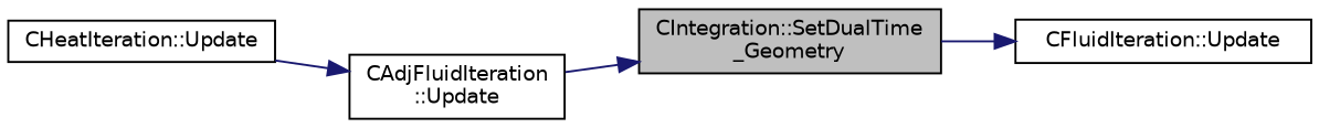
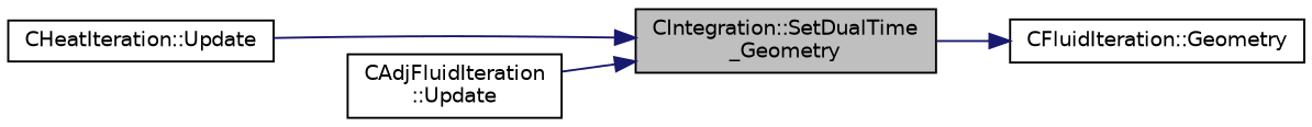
  digraph {
    rankdir=RL
    node [color=black fillcolor=white fontname=Helvetica fontsize=10 shape=record style=filled]
    edge [color=midnightblue dir=back fontname=Helvetica fontsize=10 labelfontname=Helvetica labelfontsize=10 style=solid]
    n1 [fillcolor=grey75 fontcolor=black height=0.2 label="CIntegration::SetDualTime\l_Geometry" width=0.4]
    n2 [height=0.2 label="CHeatIteration::Update" width=0.4]
    n3 [height=0.2 label="CAdjFluidIteration\l::Update" width=0.4]
-   n4 [height=0.2 label="CFluidIteration::Update" width=0.4]
-   n3 -> n2
+   n4 [height=0.2 label="CFluidIteration::Geometry" width=0.4]
+   n1 -> n2
    n1 -> n3
    n4 -> n1
  }
